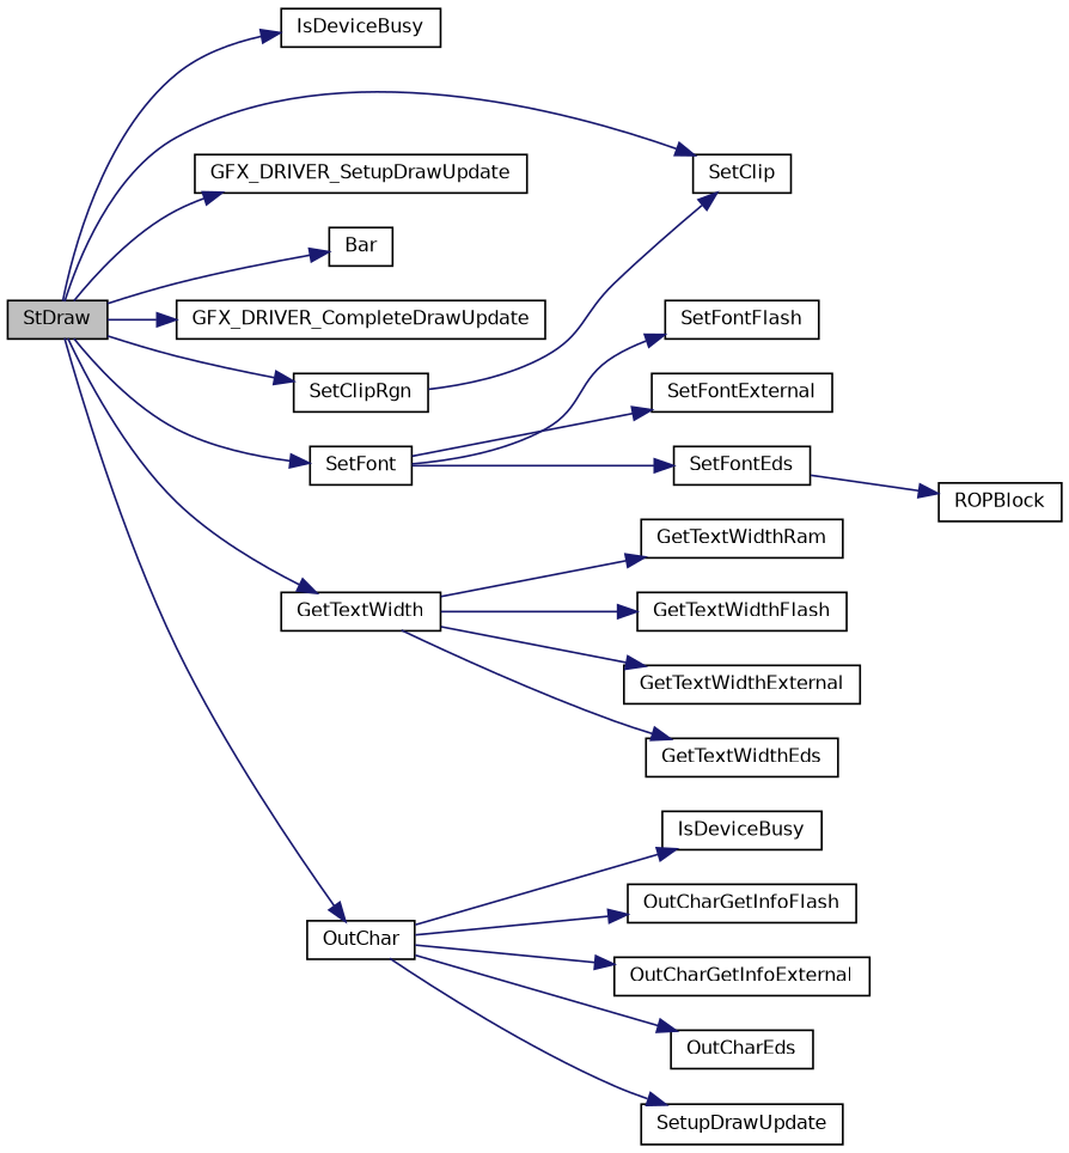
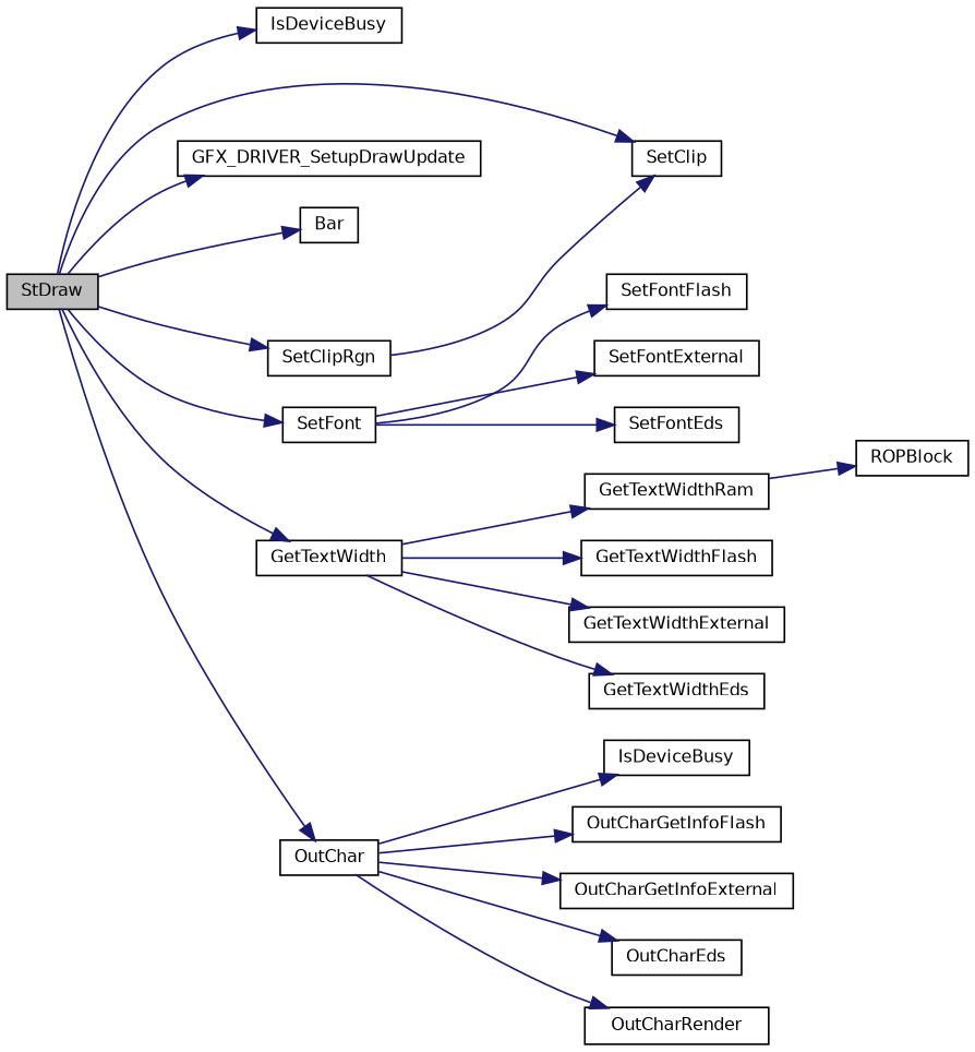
  digraph {
    rankdir=LR
    node [color=black fillcolor=white fontname=Helvetica fontsize=10 shape=record style=filled]
    edge [color=midnightblue fontname=Helvetica fontsize=10 labelfontname=Helvetica labelfontsize=10 style=solid]
    n1 [fillcolor=grey75 fontcolor=black height=0.2 label=StDraw width=0.4]
    n2 [height=0.2 label=IsDeviceBusy width=0.4]
    n3 [height=0.2 label=SetClip width=0.4]
    n4 [height=0.2 label=GFX_DRIVER_SetupDrawUpdate width=0.4]
    n5 [height=0.2 label=Bar width=0.4]
-   n6 [height=0.2 label=GFX_DRIVER_CompleteDrawUpdate width=0.4]
    n7 [height=0.2 label=SetClipRgn width=0.4]
    n8 [height=0.2 label=SetFont width=0.4]
    n9 [height=0.2 label=GetTextWidth width=0.4]
    n10 [height=0.2 label=OutChar width=0.4]
    n11 [height=0.2 label=SetFontFlash width=0.4]
    n12 [height=0.2 label=SetFontExternal width=0.4]
    n13 [height=0.2 label=SetFontEds width=0.4]
    n14 [height=0.2 label=GetTextWidthRam width=0.4]
    n15 [height=0.2 label=GetTextWidthFlash width=0.4]
    n16 [height=0.2 label=GetTextWidthExternal width=0.4]
    n17 [height=0.2 label=GetTextWidthEds width=0.4]
    n18 [height=0.2 label=IsDeviceBusy width=0.4]
    n19 [height=0.2 label=OutCharGetInfoFlash width=0.4]
    n20 [height=0.2 label=OutCharGetInfoExternal width=0.4]
    n21 [height=0.2 label=OutCharEds width=0.4]
-   n22 [height=0.2 label=SetupDrawUpdate width=0.4]
+   n22 [height=0.2 label=OutCharRender width=0.4]
    n23 [height=0.2 label=ROPBlock width=0.4]
    n1 -> n2
    n1 -> n3
    n1 -> n4
    n1 -> n5
-   n1 -> n6
    n1 -> n7
    n1 -> n8
    n1 -> n9
    n1 -> n10
    n7 -> n3
    n8 -> n11
    n8 -> n12
    n8 -> n13
    n9 -> n14
    n9 -> n15
    n9 -> n16
    n9 -> n17
    n10 -> n18
    n10 -> n19
    n10 -> n20
    n10 -> n21
    n10 -> n22
-   n13 -> n23
+   n14 -> n23
  }
